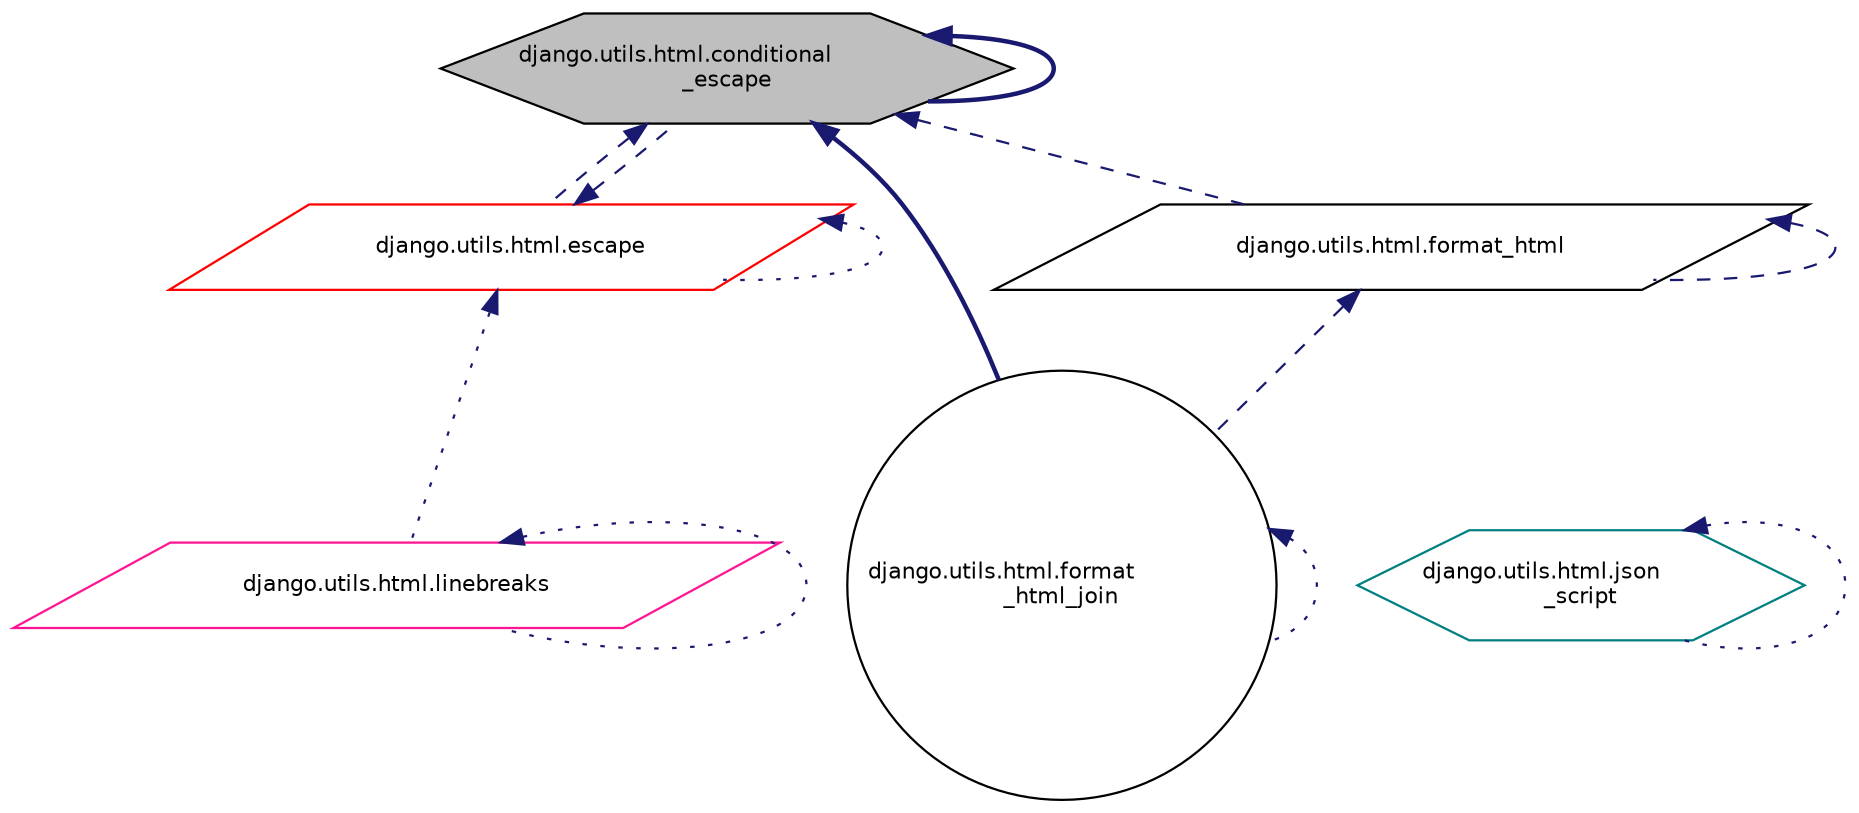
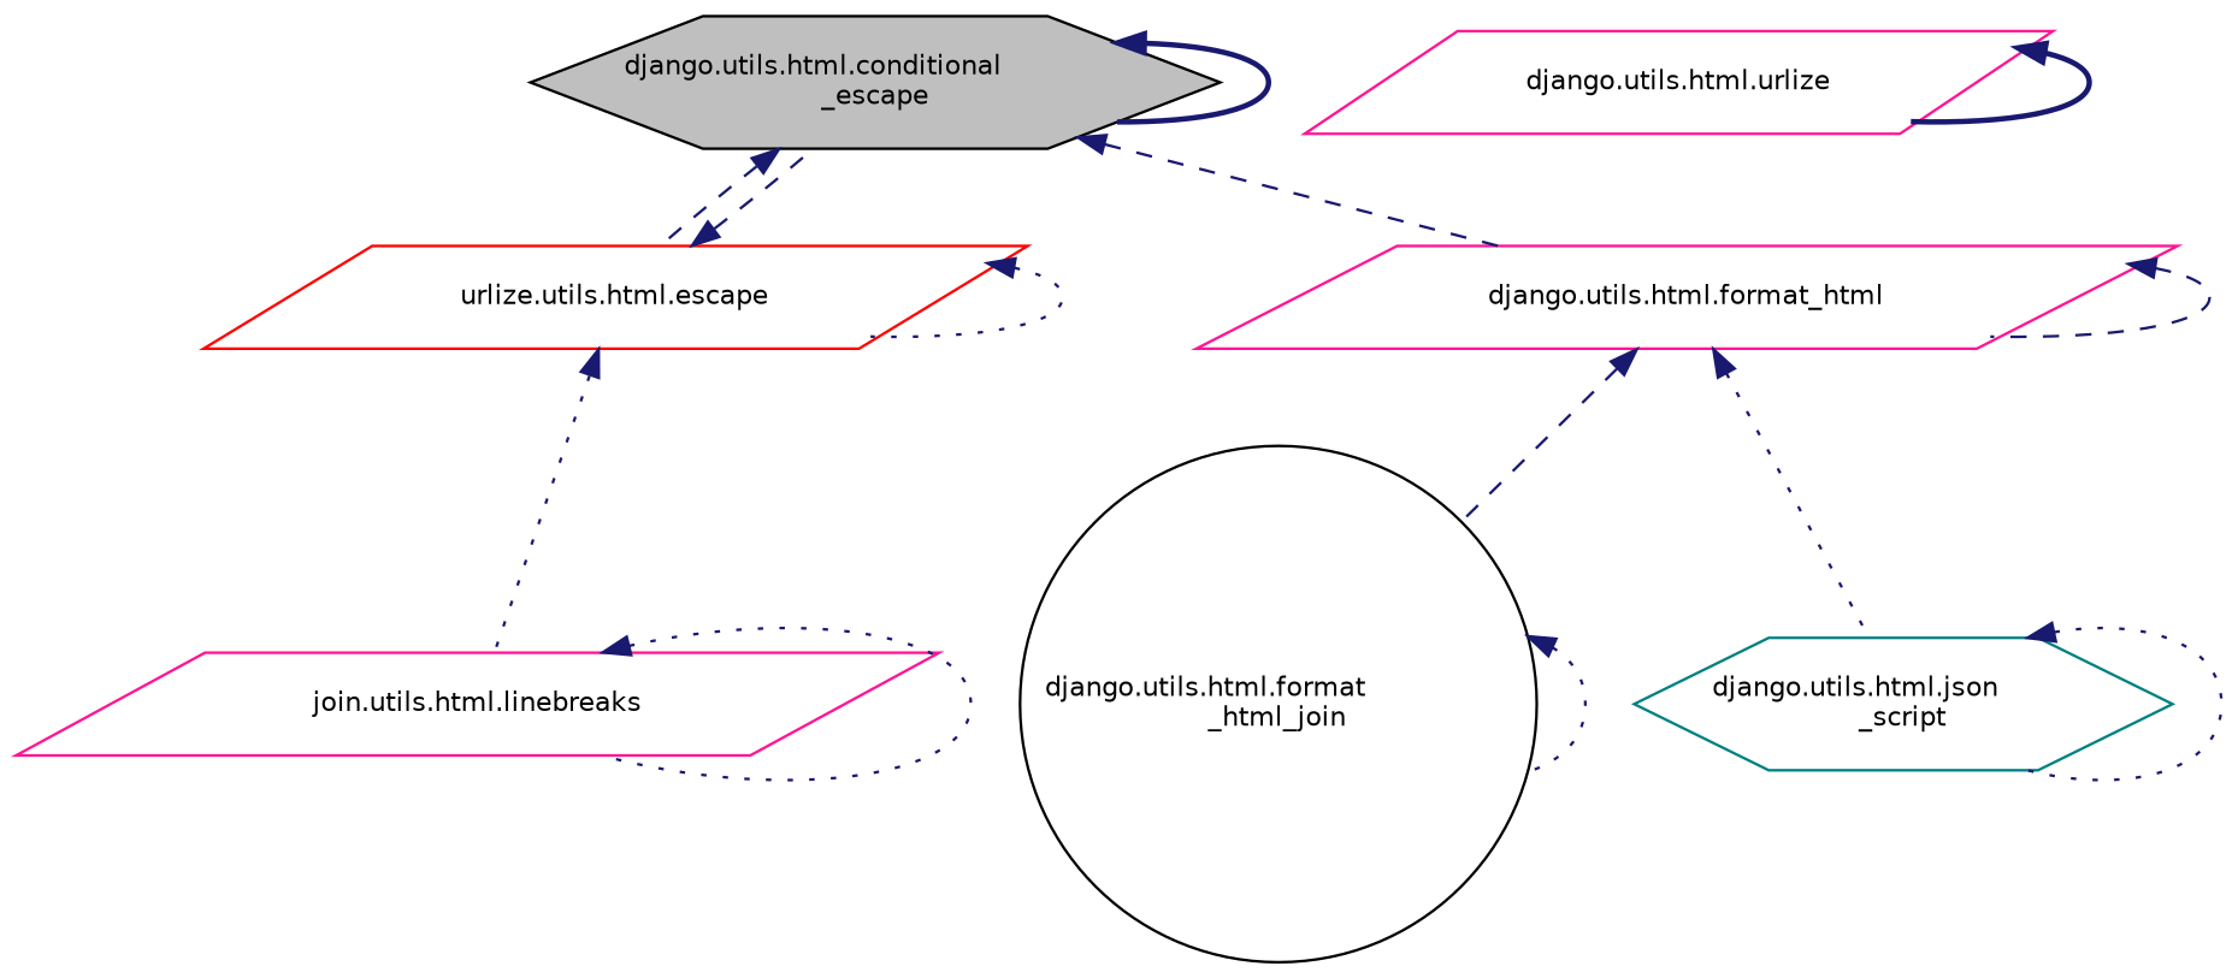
  digraph {
    rankdir=TB
    node [color=black fillcolor=white fontname=Helvetica fontsize=10 shape=parallelogram style=filled]
    edge [color=midnightblue dir=back fontname=Helvetica fontsize=10 labelfontname=Helvetica labelfontsize=10 style=dotted]
    n1 [fillcolor=grey75 fontcolor=black height=0.2 label="django.utils.html.conditional\l_escape" shape=hexagon width=0.4]
-   n2 [color=red height=0.2 label="django.utils.html.escape" width=0.4]
-   n3 [height=0.2 label="django.utils.html.format_html" width=0.4]
+   n2 [color=red height=0.2 label="urlize.utils.html.escape" width=0.4]
+   n3 [color=deeppink height=0.2 label="django.utils.html.format_html" width=0.4]
    n4 [height=0.2 label="django.utils.html.format\l_html_join" shape=circle width=0.4]
-   n5 [color=deeppink height=0.2 label="django.utils.html.linebreaks" width=0.4]
+   n5 [color=deeppink height=0.2 label="join.utils.html.linebreaks" width=0.4]
    n6 [color=teal height=0.2 label="django.utils.html.json\l_script" shape=hexagon width=0.4]
+   n7 [color=deeppink height=0.2 label="django.utils.html.urlize" width=0.4]
    n1 -> n1 [style=bold]
    n1 -> n2 [style=dashed]
    n1 -> n3 [style=dashed]
-   n1 -> n4 [style=bold]
    n2 -> n1 [style=dashed]
    n2 -> n2
    n2 -> n5
    n3 -> n3 [style=dashed]
    n3 -> n4 [style=dashed]
+   n3 -> n6
    n4 -> n4
    n5 -> n5
    n6 -> n6
+   n7 -> n7 [style=bold]
  }
